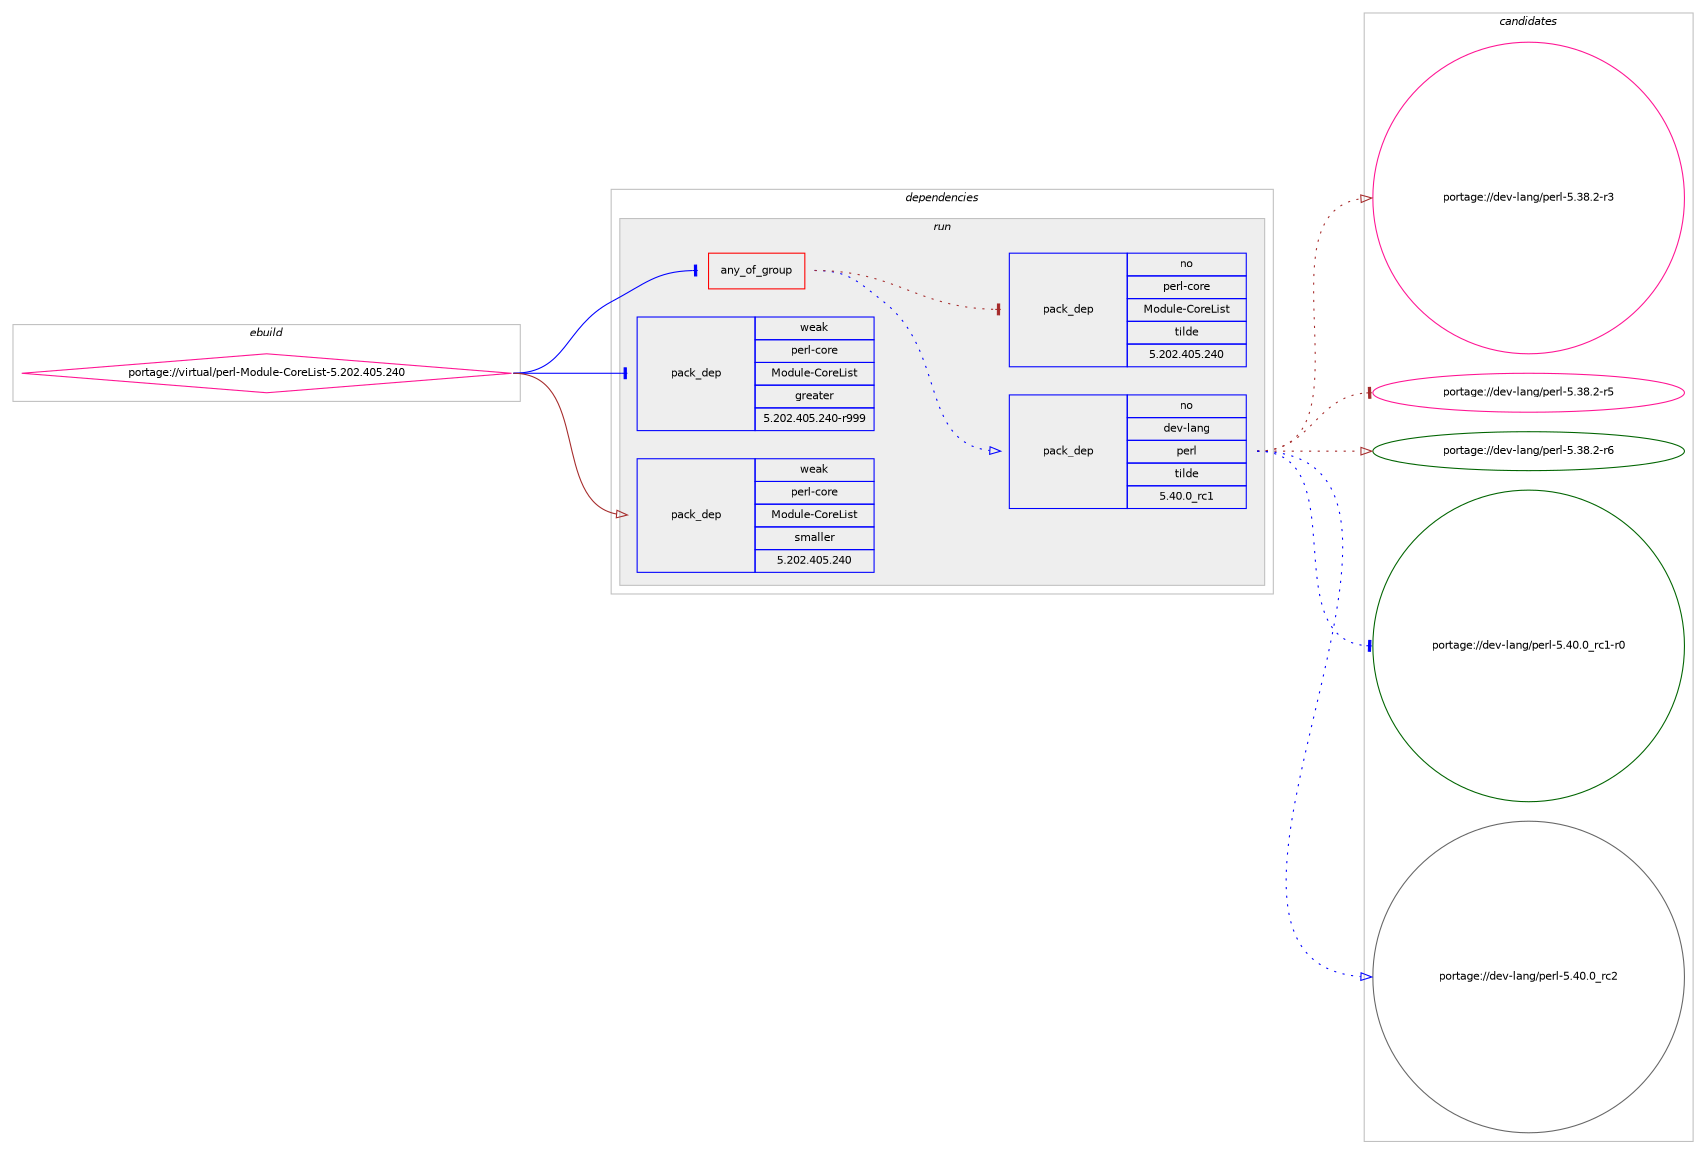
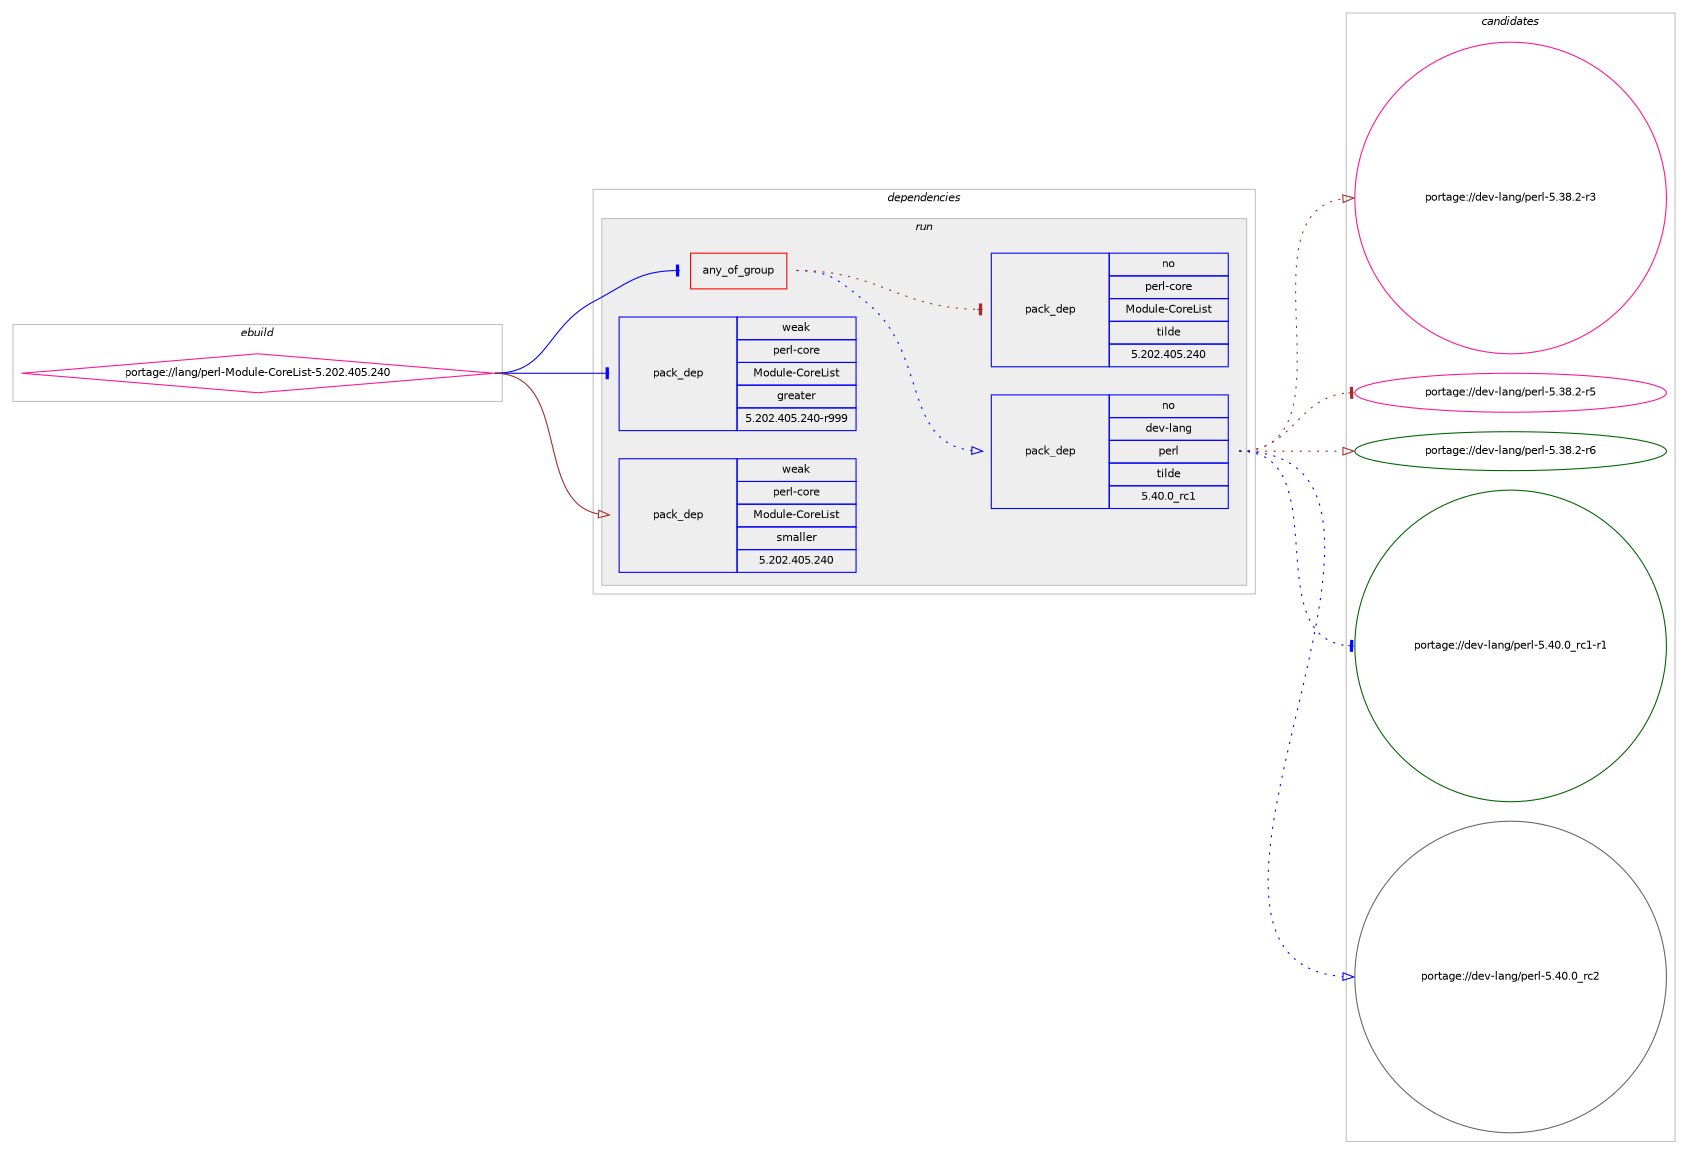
  digraph {
    compound=true
    concentrate=true
    fontname=Helvetica
    fontsize=10
    newrank=true
    rankdir=LR
    ranksep=1.5
    node [color=blue fontname=Helvetica fontsize=10 shape=none]
    edge [arrowhead=tee color=blue headport=w style=dotted tailport=e weight=20]
-   n1 [color=deeppink label="portage://virtual/perl-Module-CoreList-5.202.405.240" shape=diamond width=4]
+   n1 [color=deeppink label="portage://lang/perl-Module-CoreList-5.202.405.240" shape=diamond width=4]
    n2 [label=<<TABLE BORDER="0" CELLBORDER="1" CELLSPACING="0" CELLPADDING="4" WIDTH="220"><TR><TD ROWSPAN="6" CELLPADDING="30">pack_dep</TD></TR><TR><TD WIDTH="110">no</TD></TR><TR><TD>dev-lang</TD></TR><TR><TD>perl</TD></TR><TR><TD>tilde</TD></TR><TR><TD>5.40.0_rc1</TD></TR></TABLE>>]
    n3 [label=<<TABLE BORDER="0" CELLBORDER="1" CELLSPACING="0" CELLPADDING="4" WIDTH="220"><TR><TD ROWSPAN="6" CELLPADDING="30">pack_dep</TD></TR><TR><TD WIDTH="110">no</TD></TR><TR><TD>perl-core</TD></TR><TR><TD>Module-CoreList</TD></TR><TR><TD>tilde</TD></TR><TR><TD>5.202.405.240</TD></TR></TABLE>>]
    n4 [color=red label=<<TABLE BORDER="0" CELLBORDER="1" CELLSPACING="0" CELLPADDING="4"><TR><TD CELLPADDING="10">any_of_group</TD></TR></TABLE>>]
    n5 [label=<<TABLE BORDER="0" CELLBORDER="1" CELLSPACING="0" CELLPADDING="4" WIDTH="220"><TR><TD ROWSPAN="6" CELLPADDING="30">pack_dep</TD></TR><TR><TD WIDTH="110">weak</TD></TR><TR><TD>perl-core</TD></TR><TR><TD>Module-CoreList</TD></TR><TR><TD>greater</TD></TR><TR><TD>5.202.405.240-r999</TD></TR></TABLE>>]
    n6 [label=<<TABLE BORDER="0" CELLBORDER="1" CELLSPACING="0" CELLPADDING="4" WIDTH="220"><TR><TD ROWSPAN="6" CELLPADDING="30">pack_dep</TD></TR><TR><TD WIDTH="110">weak</TD></TR><TR><TD>perl-core</TD></TR><TR><TD>Module-CoreList</TD></TR><TR><TD>smaller</TD></TR><TR><TD>5.202.405.240</TD></TR></TABLE>>]
    n7 [color=deeppink label="portage://dev-lang/perl-5.38.2-r3" shape=circle width=4]
    n8 [color=deeppink label="portage://dev-lang/perl-5.38.2-r5" shape=ellipse width=4]
    n9 [color=darkgreen label="portage://dev-lang/perl-5.38.2-r6" shape=ellipse width=4]
-   n10 [color=darkgreen label="portage://dev-lang/perl-5.40.0_rc1-r0" shape=circle width=4]
+   n10 [color=darkgreen label="portage://dev-lang/perl-5.40.0_rc1-r1" shape=circle width=4]
    n11 [color=gray40 label="portage://dev-lang/perl-5.40.0_rc2" shape=circle width=4]
    subgraph cluster_1 {
      color=gray
      label=<<i>ebuild</i>>
      rank=same
      n1
    }
    subgraph cluster_2 {
      color=gray
      label=<<i>dependencies</i>>
      subgraph cluster_3 {
        color=gray
        fillcolor="#eeeeee"
        label=<<i>compile</i>>
        style=filled
      }
      subgraph cluster_4 {
        color=gray
        fillcolor="#eeeeee"
        label=<<i>compile and run</i>>
        style=filled
      }
      subgraph cluster_5 {
        color=gray
        fillcolor="#eeeeee"
        label=<<i>run</i>>
        style=filled
        subgraph sub_6 {
          color=gray
          fillcolor="#eeeeee"
          label=<<i>run</i>>
          style=filled
          n4
          subgraph sub_7 {
            color=gray
            fillcolor="#eeeeee"
            label=<<i>run</i>>
            style=filled
            n2
          }
          subgraph sub_8 {
            color=gray
            fillcolor="#eeeeee"
            label=<<i>run</i>>
            style=filled
            n3
          }
        }
        subgraph sub_9 {
          color=gray
          fillcolor="#eeeeee"
          label=<<i>run</i>>
          style=filled
          n5
        }
        subgraph sub_10 {
          color=gray
          fillcolor="#eeeeee"
          label=<<i>run</i>>
          style=filled
          n6
        }
      }
    }
    subgraph cluster_11 {
      color=gray
      label=<<i>candidates</i>>
      rank=same
      subgraph sub_12 {
        color=black
        label=<<i>candidates</i>>
        nodesep=1
        rank=same
        n7
        n8
        n9
        n10
        n11
      }
      subgraph sub_13 {
        color=black
        label=<<i>candidates</i>>
        nodesep=1
        rank=same
      }
      subgraph sub_14 {
        color=black
        label=<<i>candidates</i>>
        nodesep=1
        rank=same
      }
      subgraph sub_15 {
        color=black
        label=<<i>candidates</i>>
        nodesep=1
        rank=same
      }
    }
    n1 -> n4 [style=solid]
    n1 -> n5 [style=solid]
    n1 -> n6 [arrowhead=onormal color=brown style=solid]
    n2 -> n7 [arrowhead=onormal color=brown weight=100]
    n2 -> n8 [color=brown weight=100]
    n2 -> n9 [arrowhead=onormal color=brown weight=100]
    n2 -> n10 [weight=100]
    n2 -> n11 [arrowhead=onormal weight=100]
    n4 -> n2 [arrowhead=onormal]
    n4 -> n3 [color=brown]
  }
